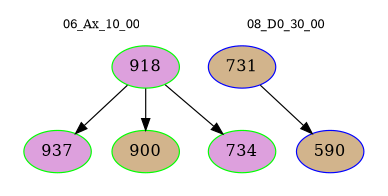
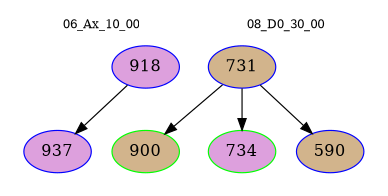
  digraph {
    node [color=blue fillcolor=plum style=filled]
    edge [color=black]
-   n1 [color=green label=918]
+   n1 [label=918]
    n2 [color=green fillcolor=tan label=900]
-   n3 [color=green label=937]
+   n3 [label=937]
    n4 [fillcolor=tan label=731]
    n5 [fillcolor=tan label=590]
    n6 [color=green label=734]
    subgraph cluster_1 {
      color=white
      fontsize=10
      label="06_Ax_10_00"
      n1
      n2
      n3
    }
    subgraph cluster_2 {
      color=white
      fontsize=10
      label="08_D0_30_00"
      n4
      n5
      n6
    }
-   n1 -> n2
+   n4 -> n2
    n1 -> n3
    n4 -> n5
-   n1 -> n6
+   n4 -> n6
  }
